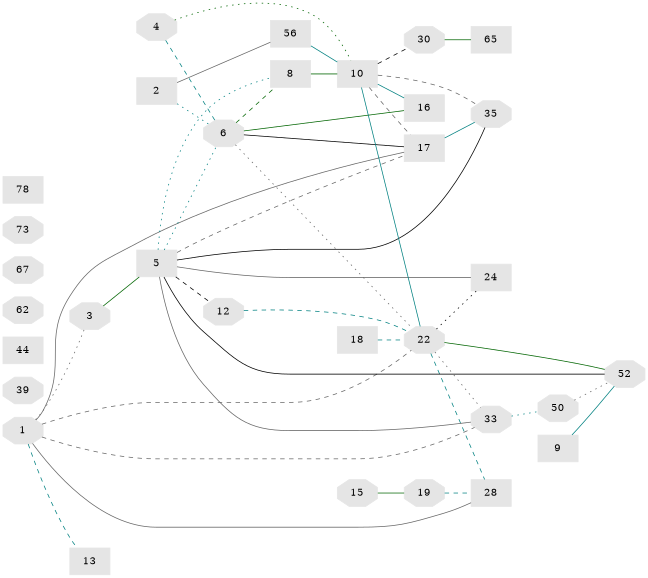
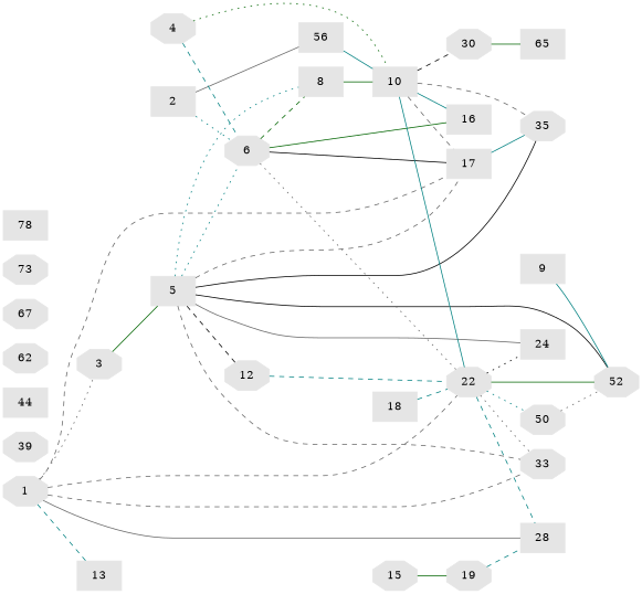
  graph {
    rankdir=LR
    node [color=gray90 shape=octagon style=filled]
    edge [color=teal style=solid]
    1 [super="+64"]
    3
    13 [shape=box]
    17 [shape=box super="+49+43"]
    22 [super="+53+37+46"]
    28 [shape=box]
    33
    5 [shape=box super="+14+20+41+29"]
    16 [shape=box super="+61+21"]
    35 [super="+76"]
    24 [shape=box super="+48+66"]
    52 [super="+77"]
    50
    2 [shape=box super="+69+45"]
    6 [super="+31+58+23+25"]
    56 [shape=box super="+57"]
    8 [shape=box super="+40"]
    10 [shape=box super="+60+11+27+26"]
    12 [super="+42"]
    4 [super="+7"]
    30 [super="+34+68"]
    9 [shape=box]
    65 [shape=box]
    19 [super="+72"]
    15
    18 [shape=box]
    39
    44 [shape=box super="+55"]
    62
    67
    73
    78 [shape=box]
    1 -- 3 [color=gray40 style=dotted]
    1 -- 13 [style=dashed]
-   1 -- 17 [color=gray40]
+   1 -- 17 [color=gray40 style=dashed]
    1 -- 22 [color=gray40 style=dashed]
    1 -- 28 [color=gray40]
    1 -- 33 [color=gray40 style=dashed]
    3 -- 5 [color=darkgreen]
    17 -- 35
    22 -- 28 [style=dashed]
    22 -- 33 [color=gray40 style=dotted]
    22 -- 24 [color=black style=dotted]
    22 -- 52 [color=darkgreen weight=2]
-   33 -- 50 [style=dotted]
+   22 -- 50 [style=dotted]
    5 -- 17 [color=gray40 style=dashed weight=2]
-   5 -- 33 [color=gray40]
+   5 -- 33 [color=gray40 style=dashed]
    5 -- 35 [color=black]
    5 -- 24 [color=gray40 weight=2]
    5 -- 52 [color=black]
    5 -- 6 [style=dotted weight=2]
    5 -- 8 [style=dotted]
    5 -- 12 [color=black style=dashed]
    50 -- 52 [color=gray40 style=dotted]
    2 -- 6 [style=dotted]
    2 -- 56 [color=gray40]
    6 -- 17 [color=black]
    6 -- 22 [color=gray40 style=dotted weight=2]
    6 -- 16 [color=darkgreen]
    6 -- 8 [color=darkgreen style=dashed]
    56 -- 10
    8 -- 10 [color=darkgreen]
    10 -- 17 [color=gray40 style=dashed weight=3]
    10 -- 22
    10 -- 16
    10 -- 35 [color=gray40 style=dashed weight=2]
    10 -- 30 [color=black style=dashed]
    12 -- 22 [style=dashed]
    4 -- 6 [style=dashed]
    4 -- 10 [color=darkgreen style=dotted]
    30 -- 65 [color=darkgreen]
    9 -- 52
    19 -- 28 [style=dashed]
    15 -- 19 [color=darkgreen]
    18 -- 22 [style=dashed]
  }
